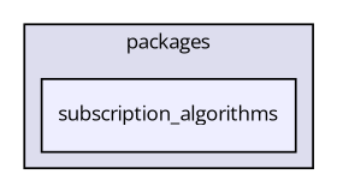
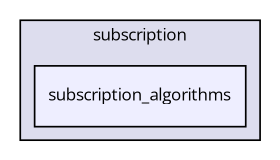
  digraph {
    compound=true
    fontname="Open Sans"
    n1 [fillcolor="#eeeeff" fontname="Open Sans" fontsize=10 label=subscription_algorithms pencolor=black shape=box style=filled]
    subgraph cluster_1 {
      bgcolor="#ddddee"
      fontsize=10
-     label=packages
+     label=subscription
      pencolor=black
      n1
    }
  }
